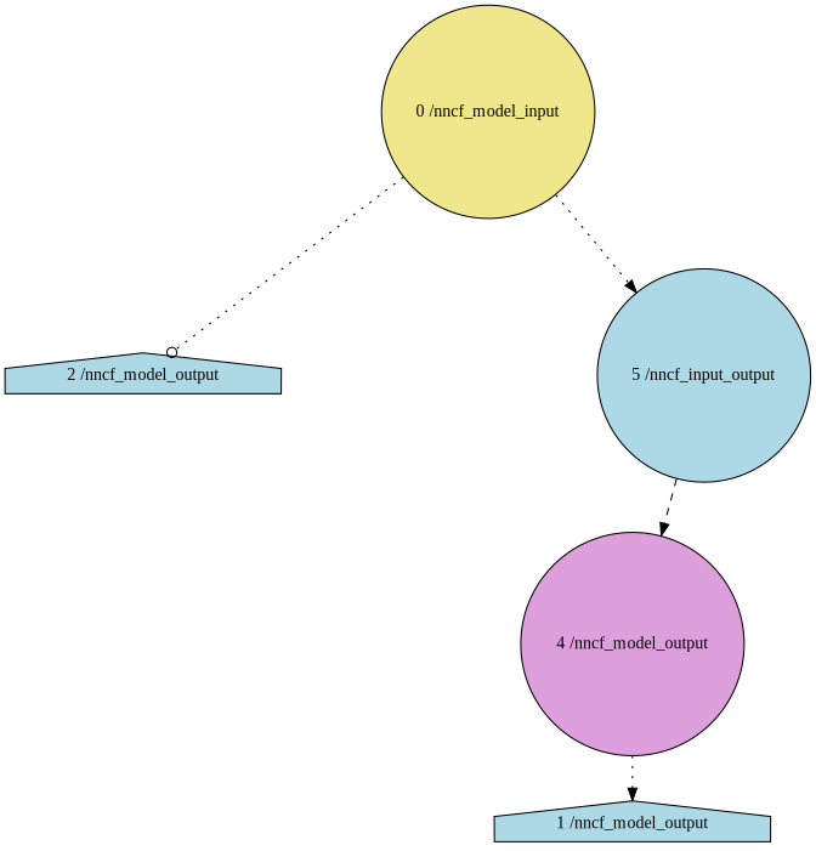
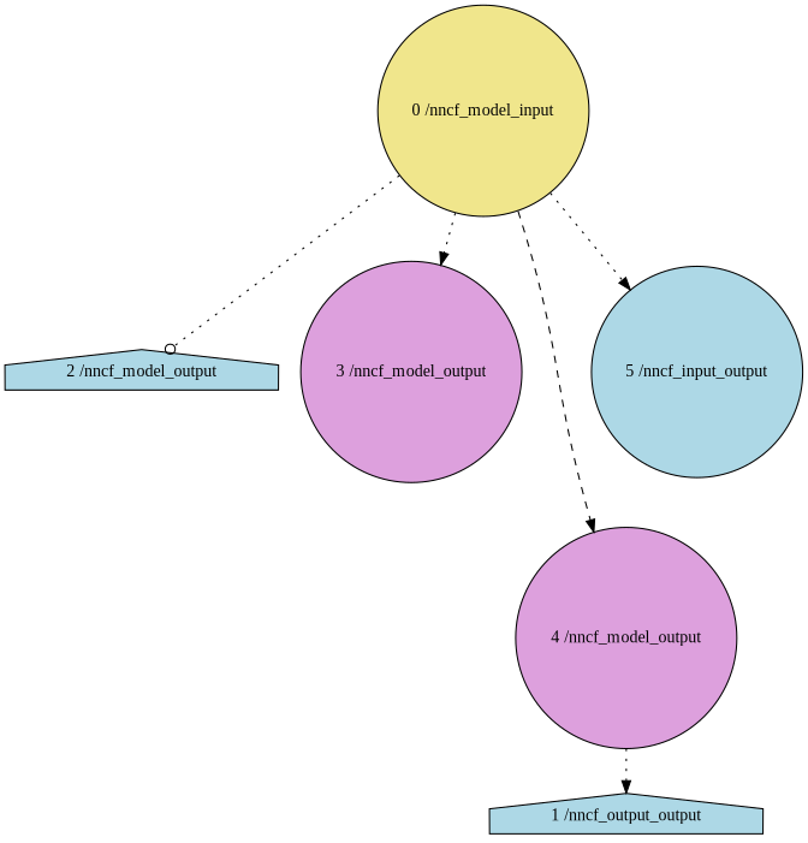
  strict digraph {
    fontname="Liberation Serif"
    node [fillcolor=lightblue fontname="Liberation Serif" shape=circle style=filled type=nncf_model_output]
    edge [arrowhead=normal fontname="Liberation Serif" style=dotted]
    "0 /nncf_model_input" [fillcolor=khaki type=nncf_model_input]
    "2 /nncf_model_output" [shape=house]
+   "3 /nncf_model_output" [fillcolor=plum]
    "4 /nncf_model_output" [fillcolor=plum]
    n5 [label="5 /nncf_input_output"]
-   "1 /nncf_model_output" [shape=house]
+   "1 /nncf_model_output" [shape=house label="1 /nncf_output_output"]
    "0 /nncf_model_input" -> "2 /nncf_model_output" [arrowhead=odot]
-   n5 -> "4 /nncf_model_output" [style=dashed]
+   "0 /nncf_model_input" -> "3 /nncf_model_output"
+   "0 /nncf_model_input" -> "4 /nncf_model_output" [style=dashed]
    "0 /nncf_model_input" -> n5
    "4 /nncf_model_output" -> "1 /nncf_model_output"
  }
